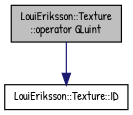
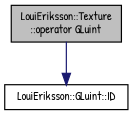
  digraph {
    rankdir=TB
    fontname="Patrick Hand"
    node [color=black fontname="Patrick Hand" fontsize=10 shape=record style=filled]
    n1 [fillcolor=grey75 fontcolor=black height=0.2 label="LouiEriksson::Texture\l::operator GLuint" width=0.4]
-   n2 [fillcolor=white height=0.2 label="LouiEriksson::Texture::ID" width=0.4]
+   n2 [fillcolor=white height=0.2 label="LouiEriksson::GLuint::ID" width=0.4]
    n1 -> n2 [color=midnightblue fontname="Patrick Hand" fontsize=10 labelfontname=Helvetica labelfontsize=10 style=solid]
  }
